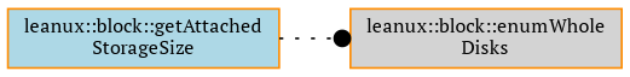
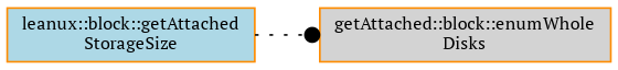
  digraph {
    rankdir=LR
    fontname="PT Serif"
    node [color=darkorange fontname="PT Serif" fontsize=10 shape=record style=filled]
    n1 [fillcolor=lightblue fontcolor=black height=0.2 label="leanux::block::getAttached\lStorageSize" width=0.4]
-   n2 [height=0.2 label="leanux::block::enumWhole\lDisks" width=0.4 fillcolor=lightgrey]
+   n2 [height=0.2 label="getAttached::block::enumWhole\lDisks" width=0.4 fillcolor=lightgrey]
    n1 -> n2 [color=black fontname="PT Serif" fontsize=10 labelfontname=Helvetica labelfontsize=10 style=dotted arrowhead=dot]
  }
